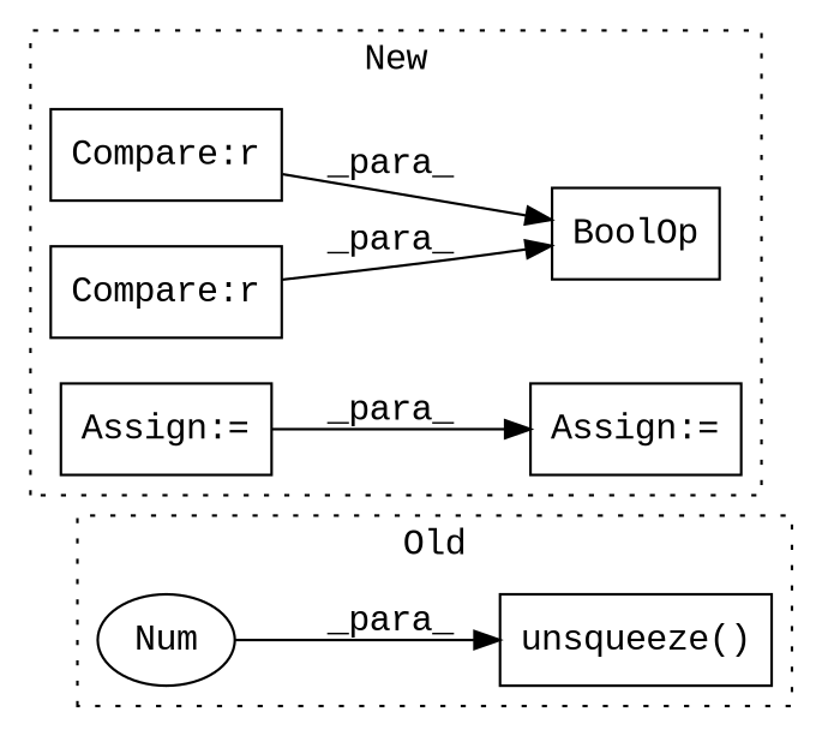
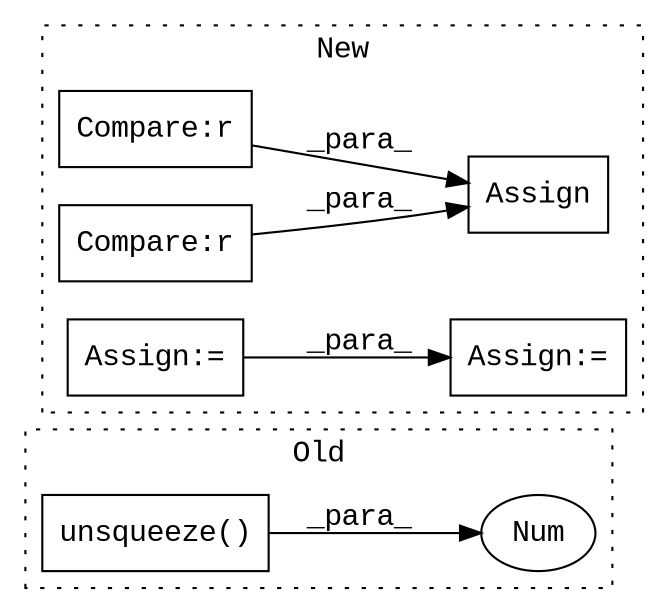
  digraph {
    fontname="Liberation Mono"
    rankdir=LR
    node [a=40 fontname="Liberation Mono" l=3 s=16967 shape=box]
    edge [fontname="Liberation Mono"]
    n1 [a=75 l="26,1" label="unsqueeze()" s="16506,16533"]
    n2 [a=76 l=1 label=Num s=16532 shape=ellipse]
-   n3 [a=72 l=63 label=BoolOp]
+   n3 [a=72 l=63 label=Assign]
    n4 [l=6 label="Compare:r" s=17024]
    n5 [l=53 label="Compare:r"]
    n6 [a=68 label="Assign:=" s=17114]
    n7 [a=68 label="Assign:=" s=17216]
    subgraph cluster_1 {
      label=Old
      style=dotted
      n1
      n2
    }
    subgraph cluster_2 {
      label=New
      style=dotted
      n3
      n4
      n5
      n6
      n7
    }
-   n2 -> n1 [label=_para_]
+   n1 -> n2 [label=_para_]
    n4 -> n3 [label=_para_]
    n5 -> n3 [label=_para_]
    n6 -> n7 [label=_para_]
  }
